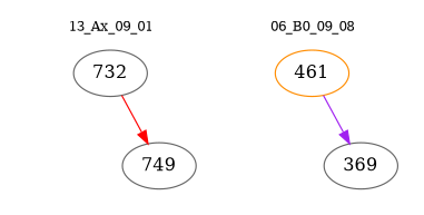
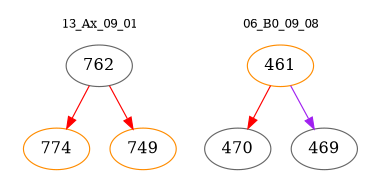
  digraph {
    node [color=gray40]
    edge [color=red]
-   n1 [label=732]
-   n3 [label=749]
+   n1 [label=762]
+   n2 [color=darkorange label=774]
+   n3 [color=darkorange label=749]
    n4 [color=darkorange label=461]
-   n6 [label=369]
+   n5 [label=470]
+   n6 [label=469]
    subgraph cluster_1 {
      color=white
      fontsize=10
      label="13_Ax_09_01"
      n1
+     n2
      n3
    }
    subgraph cluster_2 {
      color=white
      fontsize=10
      label="06_B0_09_08"
      n4
+     n5
      n6
    }
+   n1 -> n2
    n1 -> n3
+   n4 -> n5
    n4 -> n6 [color=purple]
  }
